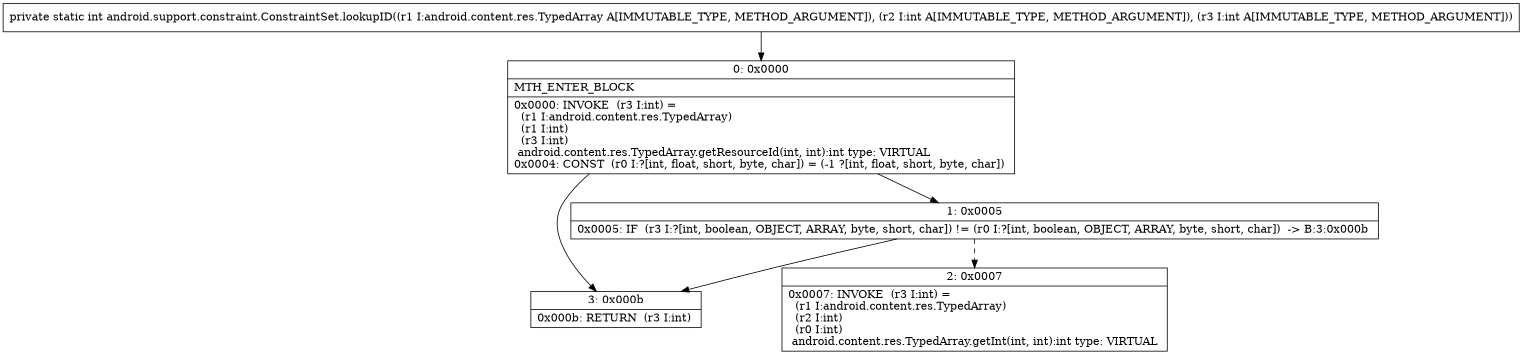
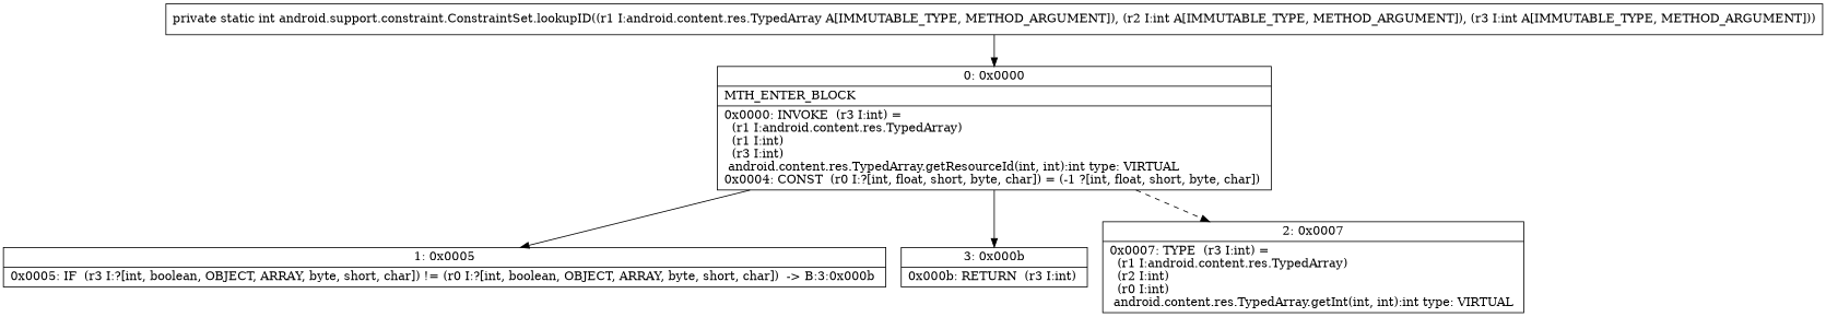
  digraph {
    node [shape=record]
    n1 [label="{0\:\ 0x0000|MTH_ENTER_BLOCK\l|0x0000: INVOKE  (r3 I:int) = \l  (r1 I:android.content.res.TypedArray)\l  (r1 I:int)\l  (r3 I:int)\l android.content.res.TypedArray.getResourceId(int, int):int type: VIRTUAL \l0x0004: CONST  (r0 I:?[int, float, short, byte, char]) = (\-1 ?[int, float, short, byte, char]) \l}"]
    n2 [label="{1\:\ 0x0005|0x0005: IF  (r3 I:?[int, boolean, OBJECT, ARRAY, byte, short, char]) != (r0 I:?[int, boolean, OBJECT, ARRAY, byte, short, char])  \-\> B:3:0x000b \l}"]
    n3 [label="{3\:\ 0x000b|0x000b: RETURN  (r3 I:int) \l}"]
-   n4 [label="{2\:\ 0x0007|0x0007: INVOKE  (r3 I:int) = \l  (r1 I:android.content.res.TypedArray)\l  (r2 I:int)\l  (r0 I:int)\l android.content.res.TypedArray.getInt(int, int):int type: VIRTUAL \l}"]
+   n4 [label="{2\:\ 0x0007|0x0007: TYPE  (r3 I:int) = \l  (r1 I:android.content.res.TypedArray)\l  (r2 I:int)\l  (r0 I:int)\l android.content.res.TypedArray.getInt(int, int):int type: VIRTUAL \l}"]
    n5 [label="{private static int android.support.constraint.ConstraintSet.lookupID((r1 I:android.content.res.TypedArray A[IMMUTABLE_TYPE, METHOD_ARGUMENT]), (r2 I:int A[IMMUTABLE_TYPE, METHOD_ARGUMENT]), (r3 I:int A[IMMUTABLE_TYPE, METHOD_ARGUMENT])) }"]
    n1 -> n2
    n1 -> n3
-   n2 -> n3
-   n2 -> n4 [style=dashed]
+   n1 -> n4 [style=dashed]
    n5 -> n1
  }
